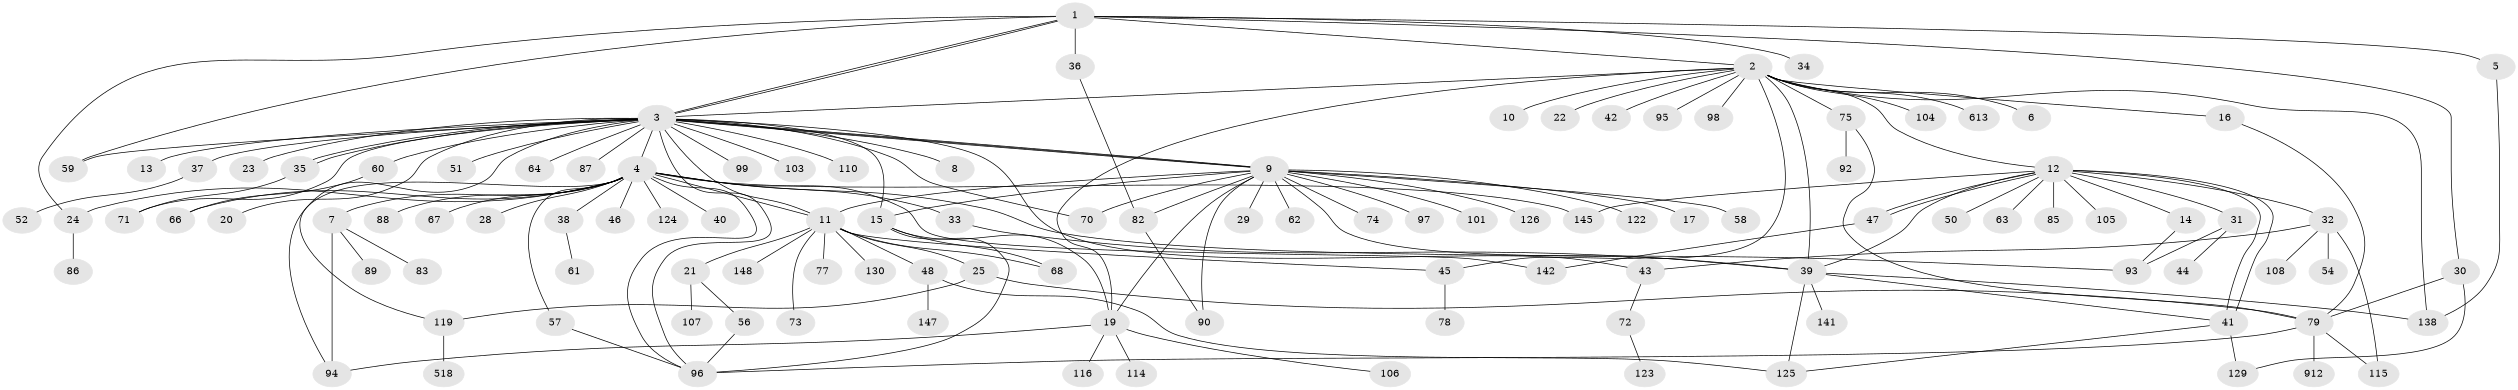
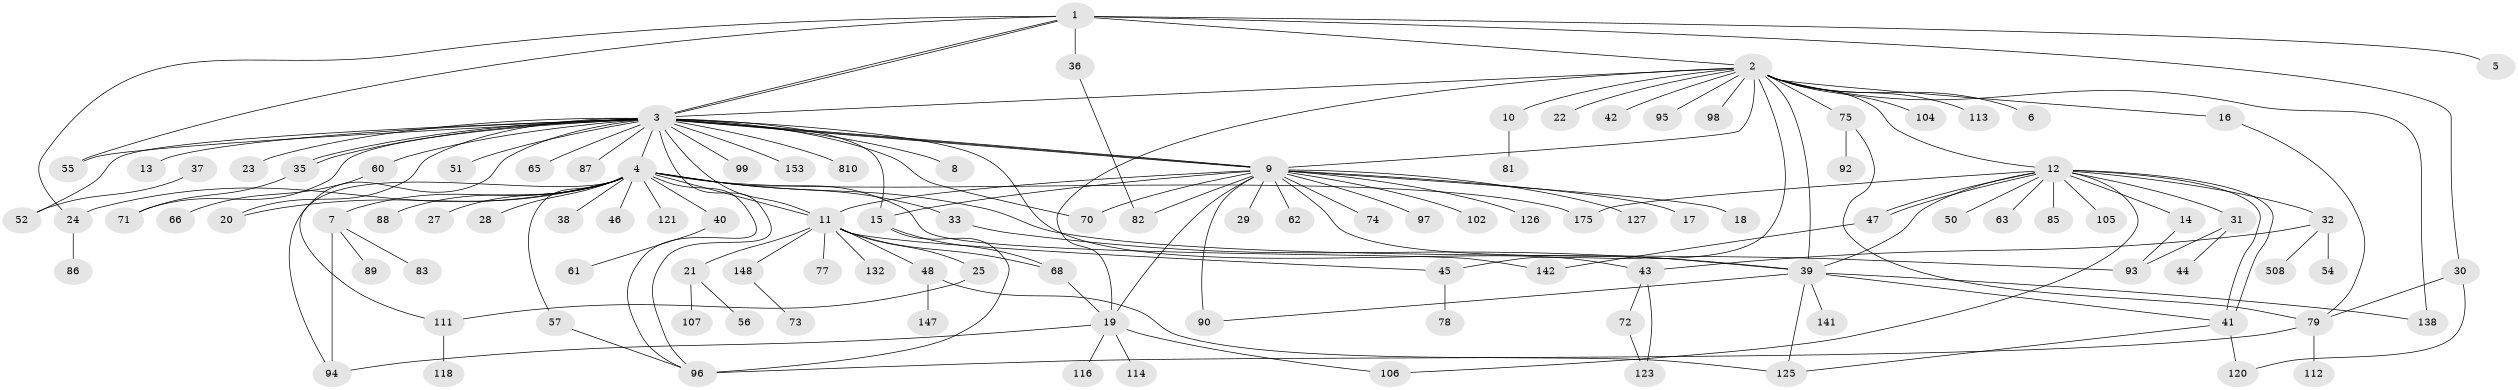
  graph {
    node [color=gray90 style=filled]
    1 [super="+26"]
    2 [super="+69"]
    3 [super="+146"]
    5 [super="+143"]
    24 [super="+91"]
    30
-   34
    36
-   55 [label=59]
+   55
    6
    9 [super="+139"]
    10 [super="+84"]
    12 [super="+117"]
    16
    19 [super="+100"]
    22
    39 [super="+49"]
    42
    45 [super="+76"]
    75 [super="+122"]
    95
    98
    104
-   113 [label=613]
+   113
    138 [super="+149"]
    4 [super="+59"]
    8
    11 [super="+67"]
    13
    15 [super="+64"]
    23
    35 [super="+134"]
    37
    43
    51 [super="+53"]
    60
-   65 [label=64]
+   65
    70 [super="+101"]
    71
    87
    96 [super="+135"]
    99
-   103
-   110
-   111 [label=119]
+   103 [label=153]
+   110 [label=810]
+   111
    20
    86
    79 [super="+80"]
-   120 [label=129]
+   120
    82
    17
-   18 [label=58]
+   18
    29
    62
    74
    90 [super="+124"]
    97
-   102 [label=101]
+   102
    126
-   127 [label=122]
-   145
+   127
+   81
+   145 [label=175]
    14
    31
    32 [super="+109"]
    41 [super="+130"]
    47
    50
    63
    85
    105
    106
    94 [super="+133"]
    114 [super="+137"]
    116
    125 [super="+128"]
    141
    78
    92
    88
    7 [super="+58"]
-   27 [super="+129" label=67]
+   27 [super="+129"]
    28
    33
    38
    40
    46
    57
    93
-   121 [label=124]
+   121
    142
    21
    25 [super="+136"]
    48 [super="+144"]
    68
    73
    77
-   132 [label=130]
+   132
    148
    52
    72
    123 [super="+131"]
    66
-   118 [label=518]
+   118
    83
    89
    61
    56
    107
    147
    44
    54 [super="+140"]
-   108
-   115 [super="+119"]
-   112 [label=912]
+   108 [label=508]
+   112
    1 -- 2
    1 -- 3
    1 -- 3
    1 -- 5
    1 -- 24
    1 -- 30
-   1 -- 34
    1 -- 36
    1 -- 55
    2 -- 3
    2 -- 6
+   2 -- 9
    2 -- 10
    2 -- 12
    2 -- 16
    2 -- 19
    2 -- 22
    2 -- 39
    2 -- 42
    2 -- 45
    2 -- 75
    2 -- 95
    2 -- 98
    2 -- 104
    2 -- 113
    2 -- 138
    3 -- 55
    3 -- 9
    3 -- 9
    3 -- 9
    3 -- 4
    3 -- 8
    3 -- 11
    3 -- 13
    3 -- 15
    3 -- 23
    3 -- 35
    3 -- 35
-   3 -- 37
+   3 -- 52
    3 -- 43
    3 -- 51
    3 -- 60
    3 -- 65
    3 -- 70
    3 -- 71
    3 -- 87
    3 -- 96
    3 -- 99
    3 -- 103
    3 -- 110
    3 -- 111
    3 -- 20
-   5 -- 138
    24 -- 86
    30 -- 79
    30 -- 120
    36 -- 82
    9 -- 19
    9 -- 39
    9 -- 11
    9 -- 15
    9 -- 70
    9 -- 82
    9 -- 17
    9 -- 18
    9 -- 29
    9 -- 62
    9 -- 74
    9 -- 90
    9 -- 97
    9 -- 102
    9 -- 126
    9 -- 127
+   10 -- 81
    12 -- 39
    12 -- 145
    12 -- 14
    12 -- 31
    12 -- 32
    12 -- 41
    12 -- 41
    12 -- 47
    12 -- 47
    12 -- 50
    12 -- 63
    12 -- 85
    12 -- 105
+   12 -- 106
    16 -- 79
    19 -- 106
    19 -- 94
    19 -- 114
    19 -- 116
    39 -- 138
-   82 -- 90
+   39 -- 90
    39 -- 41
    39 -- 125
    39 -- 141
    45 -- 78
    75 -- 79
    75 -- 92
    4 -- 24
    4 -- 11
    4 -- 96
-   4 -- 66
+   4 -- 20
    4 -- 145
    4 -- 94
    4 -- 88
    4 -- 7
    4 -- 27
    4 -- 28
    4 -- 33
    4 -- 38
    4 -- 40
    4 -- 46
    4 -- 57
    4 -- 93
    4 -- 121
    4 -- 142
    11 -- 45
    11 -- 21
    11 -- 25
    11 -- 48
    11 -- 68
-   11 -- 73
+   148 -- 73
    11 -- 77
    11 -- 132
    11 -- 148
-   15 -- 19
+   68 -- 19
    15 -- 96
    15 -- 68
    35 -- 71
    37 -- 52
    43 -- 72
+   43 -- 123
    60 -- 66
    111 -- 118
    79 -- 96
-   79 -- 115
    79 -- 112
    14 -- 93
    31 -- 93
    31 -- 44
    32 -- 43
    32 -- 54
    32 -- 108
-   32 -- 115
    41 -- 120
    41 -- 125
    47 -- 142
    7 -- 94
    7 -- 83
    7 -- 89
    33 -- 39
-   38 -- 61
+   40 -- 61
    57 -- 96
    21 -- 56
    21 -- 107
    25 -- 111
-   25 -- 79
    48 -- 125
    48 -- 147
    72 -- 123
-   56 -- 96
  }
